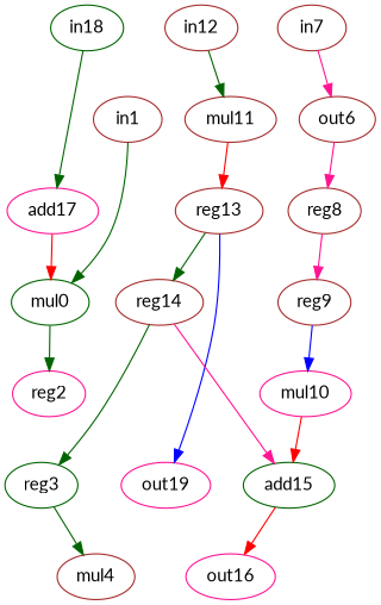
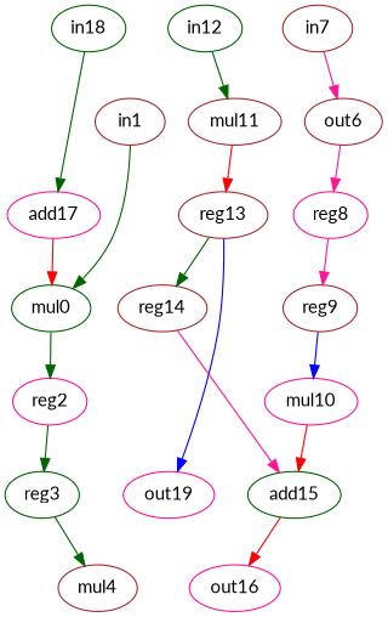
  digraph {
    fontname=Lato
    node [color=brown fontname=Lato op=reg]
    edge [color=darkgreen fontname=Lato port=0 weight=0]
    n1 [color=darkgreen label=mul0 op=mul]
    n2 [color=deeppink label=reg2]
    n3 [color=darkgreen label=reg3]
    n4 [label=in1 op=in]
    n5 [color=deeppink label=mul10 op=mul]
    n6 [color=darkgreen label=add15 op=add]
    n7 [color=deeppink label=out16 op=out]
    n8 [label=mul11 op=mul]
    n9 [label=reg13]
    n10 [label=reg14]
    n11 [color=deeppink label=out19 op=out]
-   n12 [label=in12 op=in]
+   n12 [color=darkgreen label=in12 op=in]
    n13 [color=deeppink label=add17 op=addi value=2]
    n14 [color=darkgreen label=in18 op=in]
    n15 [label=mul4 op=mul]
    n16 [label=out6]
-   n17 [label=reg8]
+   n17 [color=deeppink label=reg8]
    n18 [label=reg9]
    n19 [label=in7 op=in]
    n1 -> n2
-   n10 -> n3
+   n2 -> n3
    n3 -> n15
    n4 -> n1
    n5 -> n6 [color=red]
    n6 -> n7 [color=red]
    n8 -> n9 [color=red]
    n9 -> n10
    n9 -> n11 [color=blue]
    n10 -> n6 [color=deeppink port=1]
    n12 -> n8
    n13 -> n1 [color=red port=1]
    n14 -> n13
    n16 -> n17 [color=deeppink]
    n17 -> n18 [color=deeppink]
    n18 -> n5 [color=blue port=1]
    n19 -> n16 [color=deeppink]
  }
